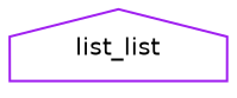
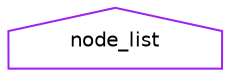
  digraph {
    rankdir=TB
-   n1 [color=purple fillcolor=white fontname=Helvetica fontsize=10 height=0.2 label=list_list shape=house style=filled width=0.4]
+   n1 [color=purple fillcolor=white fontname=Helvetica fontsize=10 height=0.2 label=node_list shape=house style=filled width=0.4]
  }
